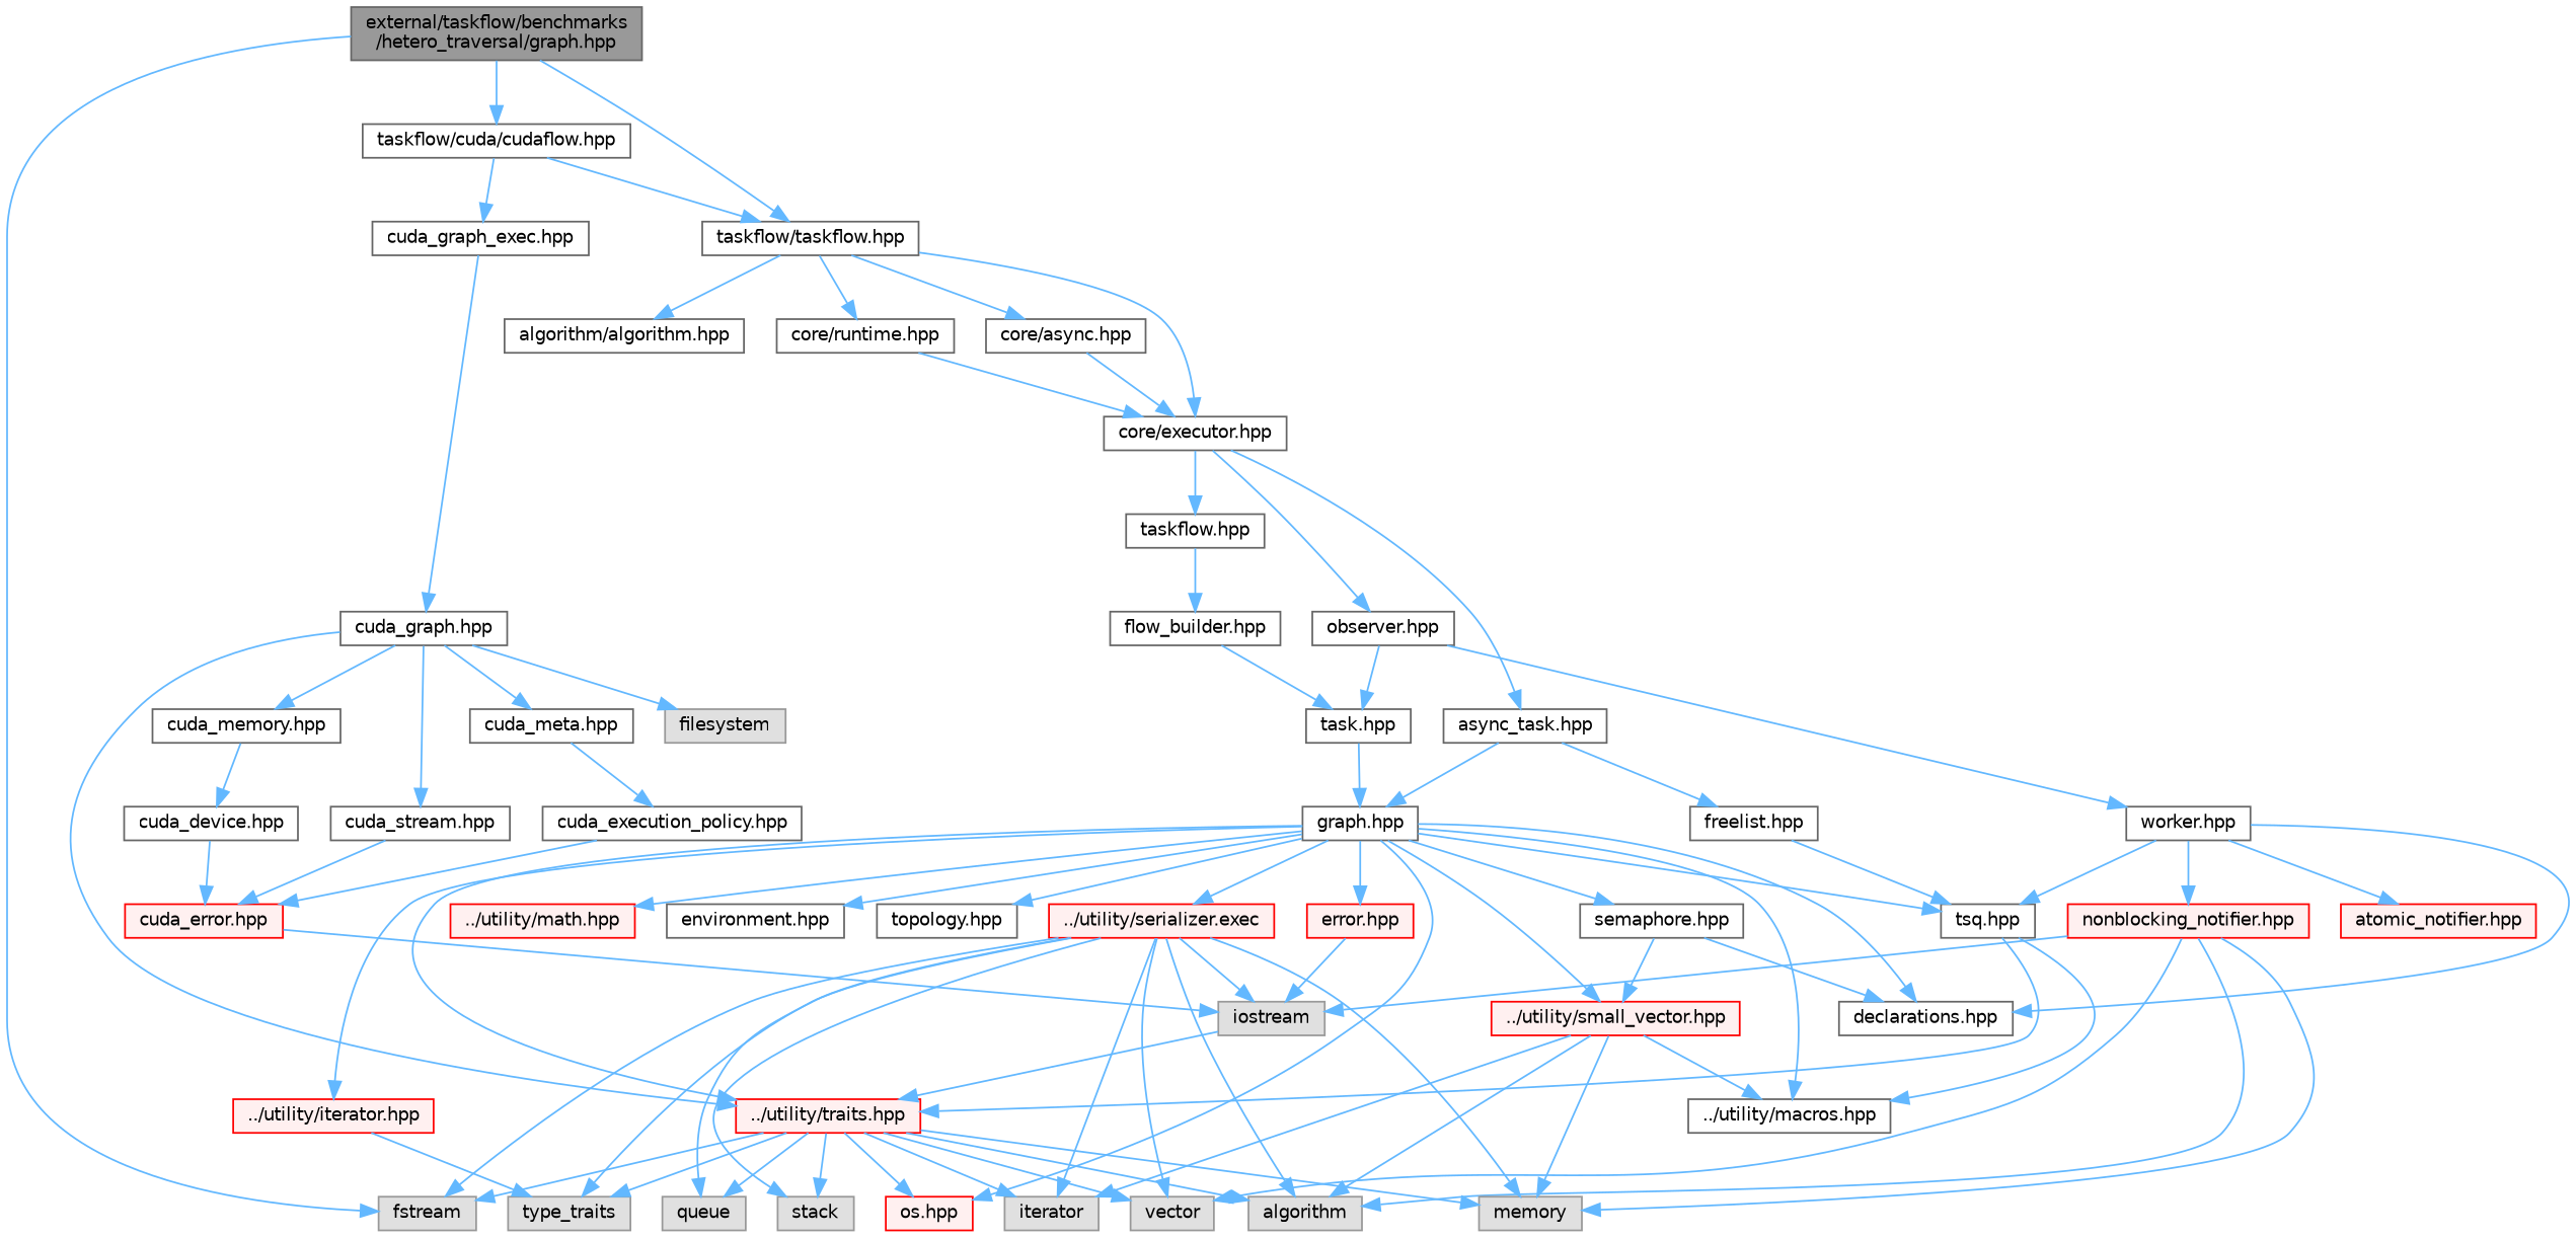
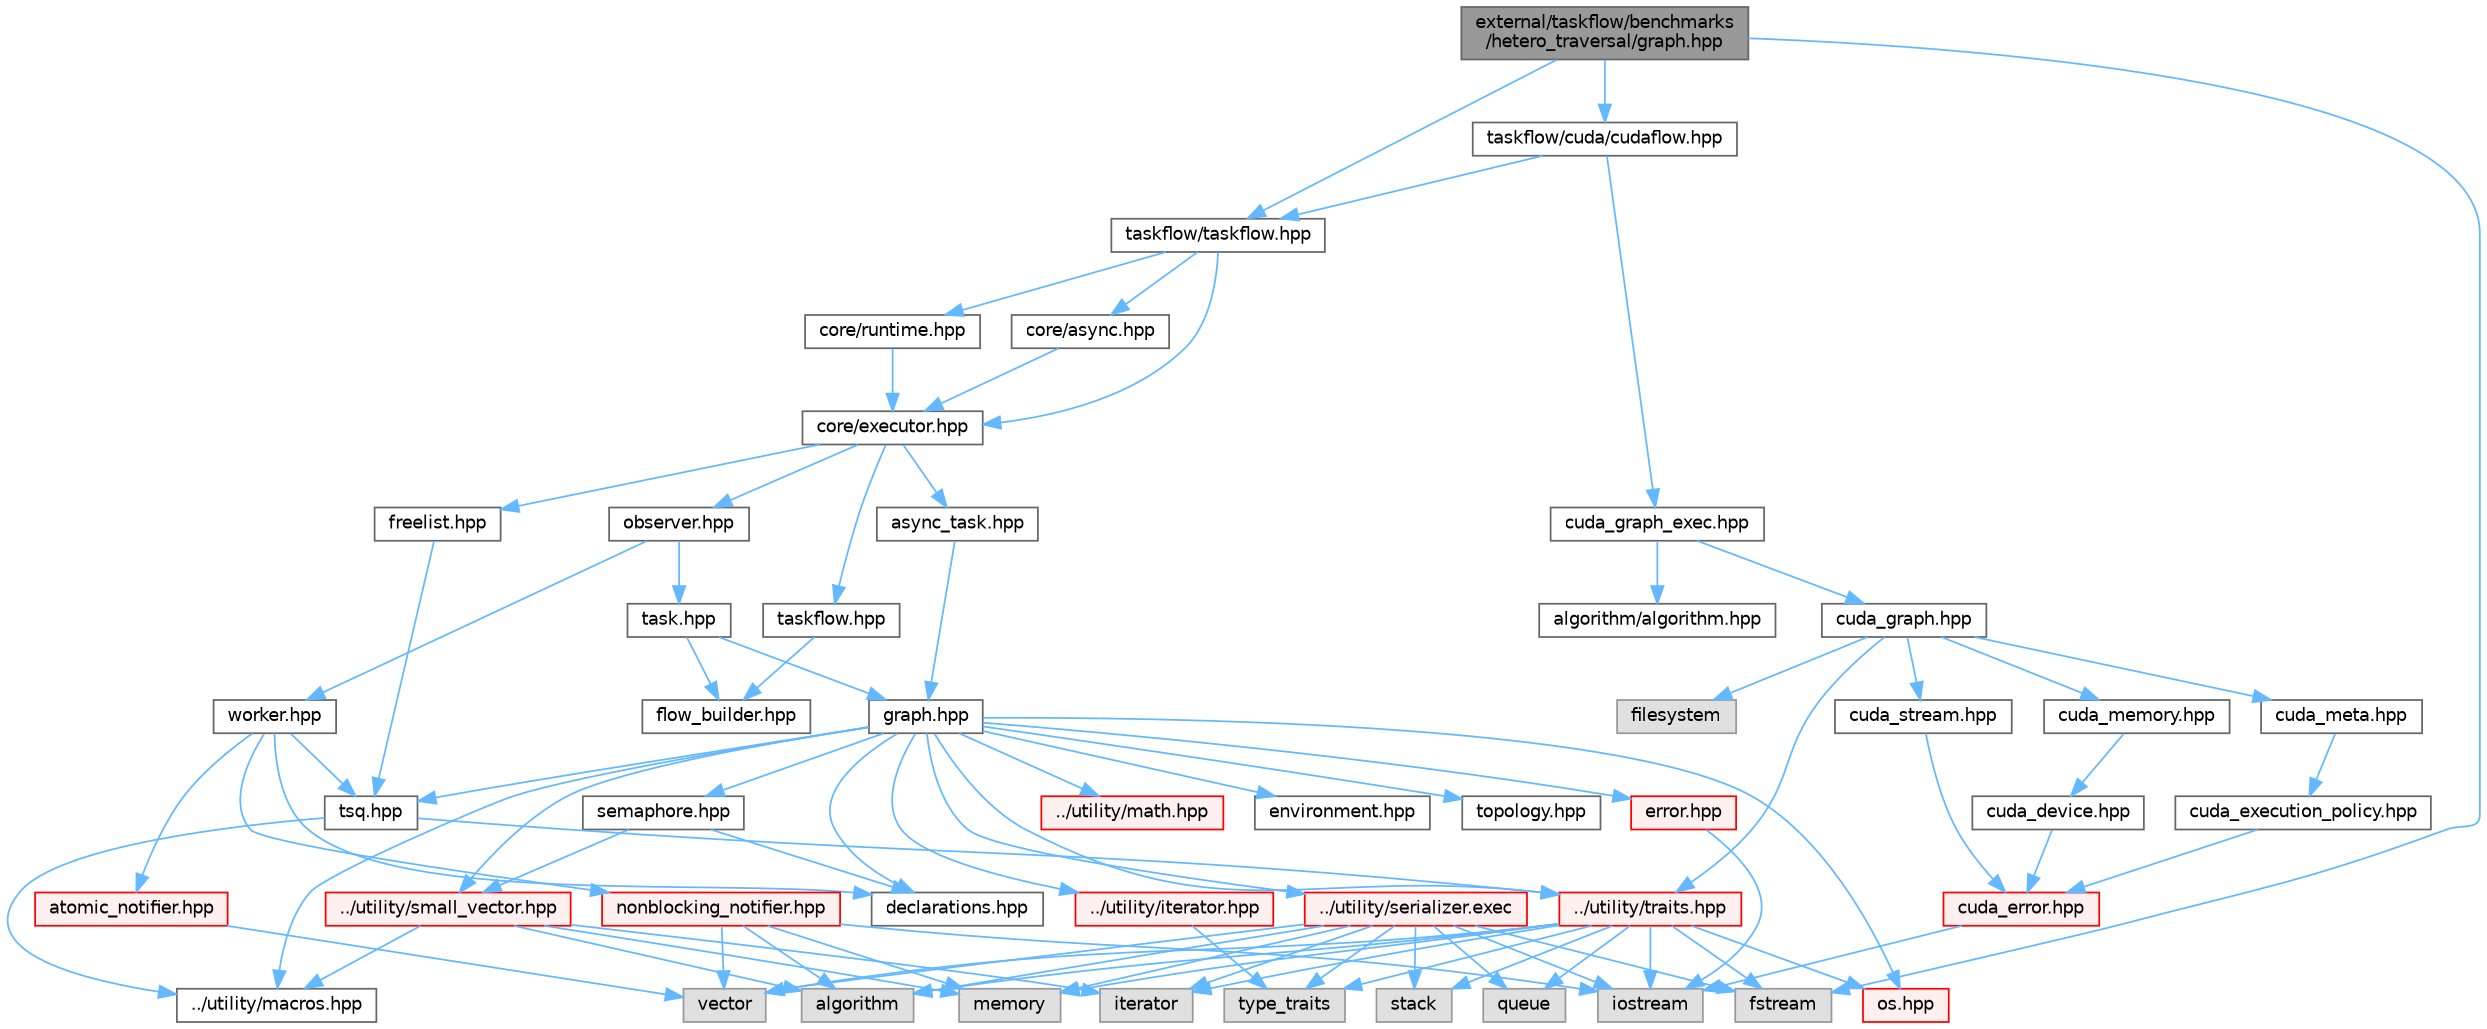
  digraph {
    node [color=grey40 fillcolor=white fontname=Helvetica fontsize=10 shape=box style=filled]
    edge [color=steelblue1 fontname=Helvetica fontsize=10 labelfontname=Helvetica labelfontsize=10 style=solid]
    n1 [color=gray40 fillcolor=grey60 fontcolor=black height=0.2 label="external/taskflow/benchmarks\l/hetero_traversal/graph.hpp" width=0.4]
    n2 [height=0.2 label="taskflow/taskflow.hpp" width=0.4]
    n3 [color=grey60 fillcolor="#E0E0E0" height=0.2 label=fstream width=0.4]
    n4 [height=0.2 label="taskflow/cuda/cudaflow.hpp" width=0.4]
    n5 [height=0.2 label="core/executor.hpp" width=0.4]
    n6 [height=0.2 label="core/runtime.hpp" width=0.4]
    n7 [height=0.2 label="core/async.hpp" width=0.4]
    n8 [height=0.2 label="algorithm/algorithm.hpp" width=0.4]
    n9 [height=0.2 label="cuda_graph_exec.hpp" width=0.4]
    n10 [height=0.2 label="observer.hpp" width=0.4]
    n11 [height=0.2 label="taskflow.hpp" width=0.4]
    n12 [height=0.2 label="async_task.hpp" width=0.4]
    n13 [height=0.2 label="freelist.hpp" width=0.4]
    n14 [height=0.2 label="task.hpp" width=0.4]
    n15 [height=0.2 label="worker.hpp" width=0.4]
    n16 [height=0.2 label="flow_builder.hpp" width=0.4]
    n17 [height=0.2 label="graph.hpp" width=0.4]
    n18 [height=0.2 label="tsq.hpp" width=0.4]
    n19 [height=0.2 label="declarations.hpp" width=0.4]
    n20 [color=red fillcolor="#FFF0F0" height=0.2 label="atomic_notifier.hpp" width=0.4]
    n21 [color=red fillcolor="#FFF0F0" height=0.2 label="nonblocking_notifier.hpp" width=0.4]
    n22 [height=0.2 label="../utility/macros.hpp" width=0.4]
    n23 [color=red fillcolor="#FFF0F0" height=0.2 label="../utility/traits.hpp" width=0.4]
    n24 [color=red fillcolor="#FFF0F0" height=0.2 label="os.hpp" width=0.4]
    n25 [color=red fillcolor="#FFF0F0" height=0.2 label="../utility/iterator.hpp" width=0.4]
    n26 [color=red fillcolor="#FFF0F0" height=0.2 label="../utility/math.hpp" width=0.4]
    n27 [color=red fillcolor="#FFF0F0" height=0.2 label="../utility/small_vector.hpp" width=0.4]
    n28 [color=red fillcolor="#FFF0F0" height=0.2 label="../utility/serializer.exec" width=0.4]
    n29 [color=red fillcolor="#FFF0F0" height=0.2 label="error.hpp" width=0.4]
    n30 [height=0.2 label="semaphore.hpp" width=0.4]
    n31 [height=0.2 label="environment.hpp" width=0.4]
    n32 [height=0.2 label="topology.hpp" width=0.4]
    n33 [color=grey60 fillcolor="#E0E0E0" height=0.2 label=type_traits width=0.4]
    n34 [color=grey60 fillcolor="#E0E0E0" height=0.2 label=iterator width=0.4]
    n35 [color=grey60 fillcolor="#E0E0E0" height=0.2 label=iostream width=0.4]
    n36 [color=grey60 fillcolor="#E0E0E0" height=0.2 label=stack width=0.4]
    n37 [color=grey60 fillcolor="#E0E0E0" height=0.2 label=queue width=0.4]
    n38 [color=grey60 fillcolor="#E0E0E0" height=0.2 label=vector width=0.4]
    n39 [color=grey60 fillcolor="#E0E0E0" height=0.2 label=algorithm width=0.4]
    n40 [color=grey60 fillcolor="#E0E0E0" height=0.2 label=memory width=0.4]
    n41 [height=0.2 label="cuda_graph.hpp" width=0.4]
    n42 [color=grey60 fillcolor="#E0E0E0" height=0.2 label=filesystem width=0.4]
    n43 [height=0.2 label="cuda_memory.hpp" width=0.4]
    n44 [height=0.2 label="cuda_stream.hpp" width=0.4]
    n45 [height=0.2 label="cuda_meta.hpp" width=0.4]
    n46 [height=0.2 label="cuda_device.hpp" width=0.4]
    n47 [color=red fillcolor="#FFF0F0" height=0.2 label="cuda_error.hpp" width=0.4]
    n48 [height=0.2 label="cuda_execution_policy.hpp" width=0.4]
    n1 -> n2
    n1 -> n3
    n1 -> n4
    n2 -> n5
    n2 -> n6
    n2 -> n7
-   n2 -> n8
+   n9 -> n8
    n4 -> n2
    n4 -> n9
    n5 -> n10
    n5 -> n11
    n5 -> n12
-   n12 -> n13
+   n5 -> n13
    n6 -> n5
    n7 -> n5
    n9 -> n41
    n10 -> n14
    n10 -> n15
    n11 -> n16
    n12 -> n17
    n13 -> n18
    n14 -> n17
    n15 -> n18
    n15 -> n19
    n15 -> n20
    n15 -> n21
-   n16 -> n14
+   n14 -> n16
    n17 -> n18
    n17 -> n19
    n17 -> n22
    n17 -> n23
    n17 -> n24
    n17 -> n25
    n17 -> n26
    n17 -> n27
    n17 -> n28
    n17 -> n29
    n17 -> n30
    n17 -> n31
    n17 -> n32
    n18 -> n22
    n18 -> n23
+   n20 -> n38
    n21 -> n35
    n21 -> n38
    n21 -> n39
    n21 -> n40
    n23 -> n3
    n23 -> n24
    n23 -> n33
    n23 -> n34
-   n35 -> n23
+   n23 -> n35
    n23 -> n36
    n23 -> n37
    n23 -> n38
    n23 -> n39
    n23 -> n40
    n25 -> n33
    n27 -> n22
    n27 -> n34
    n27 -> n39
    n27 -> n40
    n28 -> n3
    n28 -> n33
    n28 -> n34
    n28 -> n35
    n28 -> n36
    n28 -> n37
    n28 -> n38
    n28 -> n39
    n28 -> n40
    n29 -> n35
    n30 -> n19
    n30 -> n27
    n41 -> n23
    n41 -> n42
    n41 -> n43
    n41 -> n44
    n41 -> n45
    n43 -> n46
    n44 -> n47
    n45 -> n48
    n46 -> n47
    n47 -> n35
    n48 -> n47
  }
